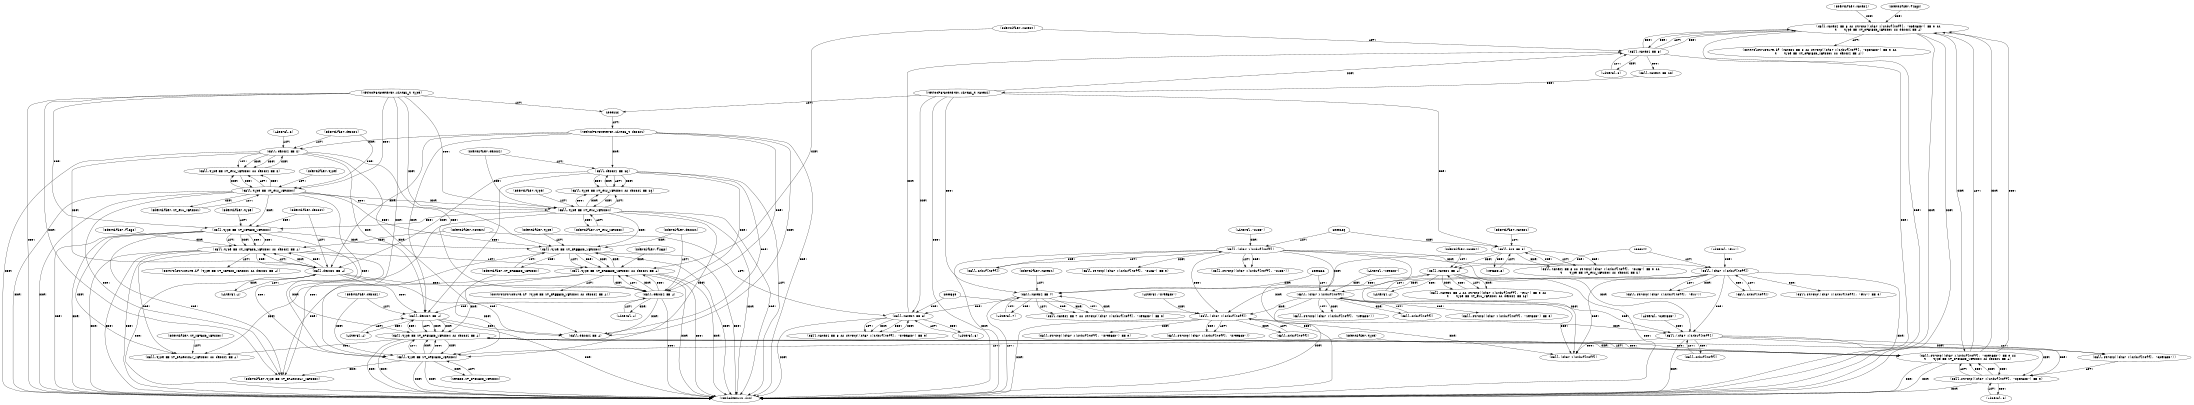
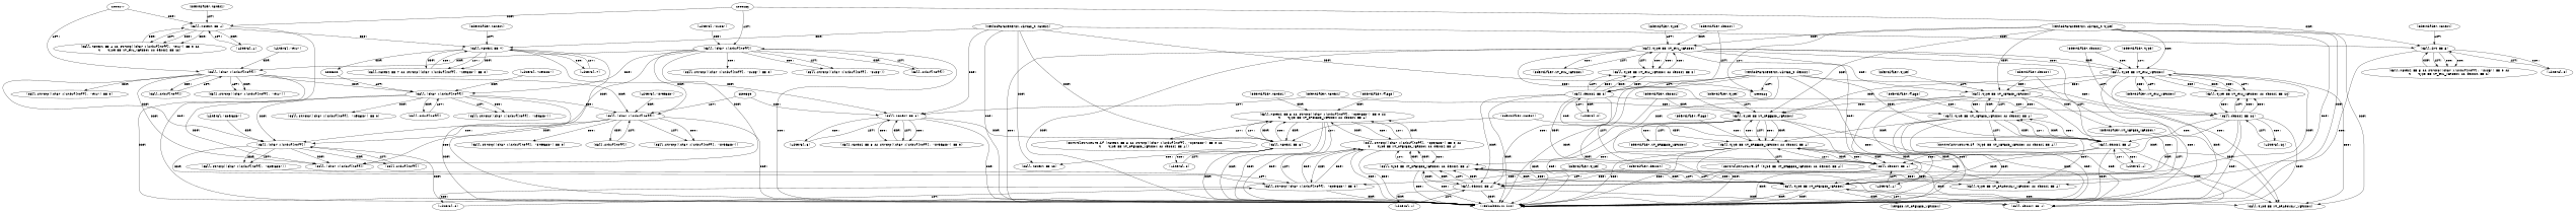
  digraph {
    fontname="DejaVu Sans Mono"
    node [fontname="DejaVu Sans Mono"]
    edge [fontname="DejaVu Sans Mono"]
    n1 [label="(Call,namesz == 8 && strcmp((char *)&nbuf[noff], \"OpenBSD\") == 0 &&\n\t    type == NT_OPENBSD_VERSION && descsz == 4)"]
    n2 [label="(Call,namesz == 8)"]
    n3 [label="(Call,strcmp((char *)&nbuf[noff], \"OpenBSD\") == 0 &&\n\t    type == NT_OPENBSD_VERSION && descsz == 4)"]
    n4 [label="(ControlStructure,if (namesz == 8 && strcmp((char *)&nbuf[noff], \"OpenBSD\") == 0 &&\n\t    type == NT_OPENBSD_VERSION && descsz == 4))"]
    n5 [label="(MethodReturn,int)"]
    n6 [label="(Call,namesz == 10)"]
    n7 [label="(Literal,8)"]
    n8 [label="(Call,strcmp((char *)&nbuf[noff], \"OpenBSD\") == 0)"]
    n9 [label="(Call,type == NT_OPENBSD_VERSION && descsz == 4)"]
    n10 [label="(Call,namesz == 8)"]
    n11 [label="(Literal,8)"]
    n12 [label="(Call,namesz == 8 && strcmp((char *)&nbuf[noff], \"FreeBSD\") == 0)"]
    n13 [label="(Call,namesz == 7)"]
    n14 [label="(Call,namesz == 7 && strcmp((char *)&nbuf[noff], \"NetBSD\") == 0)"]
    n15 [label="(Literal,7)"]
    n16 [label="(Call,namesz == 4)"]
    n17 [label="(Call,namesz == 4 && strcmp((char *)&nbuf[noff], \"GNU\") == 0 &&\n\t    type == NT_GNU_VERSION && descsz == 16)"]
    n18 [label="(Literal,4)"]
    n19 [label="(Call,int == 5)"]
    n20 [label="(Call,namesz == 5 && strcmp((char *)&nbuf[noff], \"SuSE\") == 0 &&\n\t    type == NT_GNU_VERSION && descsz == 2)"]
-   n21 [label="(NetBSD,5)"]
+   n21 [label="(Literal,5)"]
    n22 [label="(MethodParameterIn,uint32_t namesz)"]
    1000116
    n24 [label="(Literal,0)"]
    n25 [label="(Call,type == NT_OPENBSD_VERSION)"]
    n26 [label="(Call,descsz == 4)"]
    n27 [label="(Call,type == NT_DRAGONFLY_VERSION && descsz == 4)"]
    n28 [label="(Call,(char *)&nbuf[noff])"]
    n29 [label="(Call,&nbuf[noff])"]
    n30 [label="(Call,(char *)&nbuf[noff])"]
    n31 [label="(Call,strcmp((char *)&nbuf[noff], \"OpenBSD\"))"]
    n32 [label="(Call,(char *)&nbuf[noff])"]
    n33 [label="(Call,(char *)&nbuf[noff])"]
    n34 [label="(Call,(char *)&nbuf[noff])"]
    n35 [label="(Call,&nbuf[noff])"]
    n36 [label="(Call,strcmp((char *)&nbuf[noff], \"GNU\"))"]
    n37 [label="(Call,strcmp((char *)&nbuf[noff], \"GNU\") == 0)"]
    n38 [label="(Call,&nbuf[noff])"]
    n39 [label="(Call,strcmp((char *)&nbuf[noff], \"FreeBSD\"))"]
    n40 [label="(Call,strcmp((char *)&nbuf[noff], \"FreeBSD\") == 0)"]
    n41 [label="(Call,strcmp((char *)&nbuf[noff], \"NetBSD\") == 0)"]
    n42 [label="(Call,&nbuf[noff])"]
    n43 [label="(Call,strcmp((char *)&nbuf[noff], \"NetBSD\"))"]
    n44 [label="(Call,(char *)&nbuf[noff])"]
    n45 [label="(Call,&nbuf[noff])"]
    n46 [label="(Call,strcmp((char *)&nbuf[noff], \"SuSE\") == 0)"]
    n47 [label="(Call,strcmp((char *)&nbuf[noff], \"SuSE\"))"]
-   n48 [label="(Identifier,type == NT_DRAGONFLY_VERSION)"]
+   n48 [label="(Call,type == NT_DRAGONFLY_VERSION)"]
    n49 [label="(NetBSD,NT_OPENBSD_VERSION)"]
    n50 [label="(Call,descsz == 4)"]
    n51 [label="(Literal,4)"]
    n52 [label="(Call,type == NT_GNU_VERSION)"]
    n53 [label="(Call,type == NT_NETBSD_VERSION)"]
    n54 [label="(Call,type == NT_FREEBSD_VERSION)"]
    n55 [label="(Call,type == NT_GNU_VERSION && descsz == 16)"]
    n56 [label="(Identifier,NT_GNU_VERSION)"]
    n57 [label="(Call,type == NT_NETBSD_VERSION && descsz == 4)"]
    n58 [label="(Identifier,NT_NETBSD_VERSION)"]
    n59 [label="(Call,type == NT_FREEBSD_VERSION && descsz == 4)"]
    n60 [label="(Identifier,NT_FREEBSD_VERSION)"]
    n61 [label="(Call,descsz == 16)"]
    n62 [label="(Call,type == NT_GNU_VERSION)"]
    n63 [label="(Identifier,NT_GNU_VERSION)"]
    n64 [label="(Call,type == NT_GNU_VERSION && descsz == 2)"]
    n65 [label="(Call,descsz == 2)"]
    n66 [label="(MethodParameterIn,uint32_t type)"]
    n67 [label="(Call,descsz == 4)"]
    n68 [label="(ControlStructure,if (type == NT_NETBSD_VERSION && descsz == 4))"]
    n69 [label="(Call,descsz == 4)"]
    n70 [label="(ControlStructure,if (type == NT_FREEBSD_VERSION && descsz == 4))"]
    n71 [label="(Literal,4)"]
    n72 [label="(Literal,4)"]
+   n73 [label="(Literal,16)"]
    n74 [label="(Literal,2)"]
    n75 [label="(MethodParameterIn,uint32_t descsz)"]
    n76 [label="(Literal,\"GNU\")"]
    n77 [label="(Identifier,type)"]
    n78 [label="(Literal,\"SuSE\")"]
    n79 [label="(Literal,\"OpenBSD\")"]
    n80 [label="(Identifier,type)"]
    n81 [label="(Identifier,flags)"]
    n82 [label="(Identifier,type)"]
    n83 [label="(Identifier,namesz)"]
    n84 [label="(Identifier,descsz)"]
    n85 [label="(Identifier,namesz)"]
    n86 [label="(Identifier,flags)"]
    n87 [label="(Literal,\"FreeBSD\")"]
    n88 [label="(Identifier,namesz)"]
    n89 [label="(Identifier,descsz)"]
    n90 [label="(Identifier,namesz)"]
    n91 [label="(Identifier,type)"]
    n92 [label="(Identifier,namesz)"]
    n93 [label="(Identifier,descsz)"]
    n94 [label="(Literal,\"NetBSD\")"]
    n95 [label="(Identifier,namesz)"]
    n96 [label="(Identifier,descsz)"]
    n97 [label="(Identifier,descsz)"]
    n98 [label="(Identifier,flags)"]
    n99 [label="(Identifier,type)"]
-   1000360
+   1000360 [label=1200360]
    1000322
    1000177
    1000136
    n1 -> n2 [label="CFG: "]
    n1 -> n3 [label="CFG: "]
    n1 -> n4 [label="AST: "]
    n1 -> n5 [label="DDG: "]
    n1 -> n5 [label="DDG: "]
    n1 -> n5 [label="DDG: "]
    n2 -> n1 [label="AST: "]
    n2 -> n1 [label="DDG: "]
    n2 -> n1 [label="DDG: "]
    n2 -> n5 [label="DDG: "]
    n2 -> n6 [label="DDG: "]
    n2 -> n7 [label="CFG: "]
    n3 -> n1 [label="AST: "]
    n3 -> n1 [label="DDG: "]
    n3 -> n1 [label="DDG: "]
    n3 -> n5 [label="DDG: "]
    n3 -> n5 [label="DDG: "]
    n3 -> n8 [label="CFG: "]
    n3 -> n9 [label="CFG: "]
    n7 -> n2 [label="AST: "]
    n8 -> n3 [label="AST: "]
    n8 -> n3 [label="DDG: "]
    n8 -> n3 [label="DDG: "]
    n8 -> n5 [label="DDG: "]
    n8 -> n24 [label="CFG: "]
    n9 -> n3 [label="AST: "]
    n9 -> n3 [label="DDG: "]
    n9 -> n3 [label="DDG: "]
    n9 -> n5 [label="DDG: "]
    n9 -> n5 [label="DDG: "]
    n9 -> n25 [label="CFG: "]
    n9 -> n26 [label="CFG: "]
    n9 -> n27 [label="DDG: "]
    n10 -> n2 [label="DDG: "]
    n10 -> n5 [label="DDG: "]
    n10 -> n11 [label="CFG: "]
    n10 -> n12 [label="AST: "]
    n10 -> n12 [label="DDG: "]
    n10 -> n12 [label="DDG: "]
    n11 -> n10 [label="AST: "]
    n12 -> n10 [label="CFG: "]
-   n13 -> n5 [label="AST: "]
+   n13 -> n5 [label="DDG: "]
    n13 -> n10 [label="DDG: "]
    n13 -> n14 [label="AST: "]
    n13 -> n14 [label="DDG: "]
    n13 -> n14 [label="DDG: "]
    n13 -> n15 [label="CFG: "]
    n14 -> n13 [label="CFG: "]
    n15 -> n13 [label="AST: "]
    n16 -> n5 [label="DDG: "]
    n16 -> n13 [label="DDG: "]
    n16 -> n17 [label="AST: "]
    n16 -> n17 [label="DDG: "]
    n16 -> n17 [label="DDG: "]
    n16 -> n18 [label="CFG: "]
    n17 -> n16 [label="CFG: "]
    n18 -> n16 [label="AST: "]
    n19 -> n5 [label="DDG: "]
-   n19 -> n16 [label="DDG: "]
+   1000136 -> n16 [label="DDG: "]
    n19 -> n20 [label="AST: "]
    n19 -> n20 [label="DDG: "]
    n19 -> n20 [label="DDG: "]
    n19 -> n21 [label="CFG: "]
    n20 -> n19 [label="CFG: "]
    n21 -> n19 [label="AST: "]
    n22 -> n2 [label="DDG: "]
    n22 -> n5 [label="DDG: "]
-   n6 -> n22 [label="DDG: "]
+   n22 -> n6 [label="DDG: "]
    n22 -> n10 [label="DDG: "]
    n22 -> n13 [label="DDG: "]
    n22 -> n19 [label="DDG: "]
-   n22 -> 1000116 [label="AST: "]
+   n22 -> 1000116 [label="DDG: "]
    n24 -> n8 [label="AST: "]
    n25 -> n5 [label="DDG: "]
    n25 -> n5 [label="DDG: "]
    n25 -> n9 [label="AST: "]
    n25 -> n9 [label="DDG: "]
    n25 -> n9 [label="DDG: "]
    n25 -> n48 [label="DDG: "]
    n25 -> n49 [label="CFG: "]
    n26 -> n5 [label="DDG: "]
    n26 -> n9 [label="AST: "]
    n26 -> n9 [label="DDG: "]
    n26 -> n9 [label="DDG: "]
    n26 -> n50 [label="DDG: "]
    n26 -> n51 [label="CFG: "]
    n28 -> n5 [label="DDG: "]
    n28 -> n8 [label="DDG: "]
    n28 -> n29 [label="CFG: "]
    n28 -> n30 [label="DDG: "]
    n28 -> n31 [label="AST: "]
    n28 -> n31 [label="DDG: "]
    n29 -> n28 [label="AST: "]
    n31 -> n8 [label="AST: "]
    n32 -> n5 [label="DDG: "]
    n32 -> n28 [label="DDG: "]
    n32 -> n30 [label="DDG: "]
    n32 -> n33 [label="DDG: "]
    n32 -> n34 [label="DDG: "]
    n32 -> n35 [label="CFG: "]
    n32 -> n36 [label="AST: "]
    n32 -> n36 [label="DDG: "]
    n32 -> n37 [label="DDG: "]
    n33 -> n5 [label="DDG: "]
    n33 -> n28 [label="DDG: "]
    n33 -> n30 [label="DDG: "]
    n33 -> n38 [label="CFG: "]
    n33 -> n39 [label="AST: "]
    n33 -> n39 [label="DDG: "]
    n33 -> n40 [label="DDG: "]
    n34 -> n5 [label="DDG: "]
    n34 -> n28 [label="DDG: "]
    n34 -> n30 [label="DDG: "]
    n34 -> n33 [label="DDG: "]
    n34 -> n41 [label="DDG: "]
    n34 -> n42 [label="CFG: "]
    n34 -> n43 [label="AST: "]
    n34 -> n43 [label="DDG: "]
    n35 -> n32 [label="AST: "]
    n38 -> n33 [label="AST: "]
    n42 -> n34 [label="AST: "]
    n44 -> n5 [label="DDG: "]
    n44 -> n28 [label="DDG: "]
    n44 -> n30 [label="DDG: "]
    n44 -> n32 [label="DDG: "]
    n44 -> n33 [label="DDG: "]
    n44 -> n34 [label="DDG: "]
    n44 -> n45 [label="CFG: "]
    n44 -> n46 [label="DDG: "]
    n44 -> n47 [label="AST: "]
    n44 -> n47 [label="DDG: "]
    n45 -> n44 [label="AST: "]
    n49 -> n25 [label="AST: "]
    n51 -> n26 [label="AST: "]
    n52 -> n5 [label="DDG: "]
    n52 -> n5 [label="DDG: "]
    n52 -> n25 [label="DDG: "]
    n52 -> n48 [label="DDG: "]
    n52 -> n53 [label="DDG: "]
    n52 -> n54 [label="DDG: "]
    n52 -> n55 [label="AST: "]
    n52 -> n55 [label="DDG: "]
    n52 -> n55 [label="DDG: "]
    n52 -> n56 [label="CFG: "]
    n53 -> n5 [label="DDG: "]
    n53 -> n5 [label="DDG: "]
    n53 -> n25 [label="DDG: "]
    n53 -> n48 [label="DDG: "]
    n53 -> n54 [label="DDG: "]
    n53 -> n57 [label="AST: "]
    n53 -> n57 [label="DDG: "]
    n53 -> n57 [label="DDG: "]
-   n53 -> n27 [label="CFG: "]
+   n53 -> n58 [label="CFG: "]
    n54 -> n5 [label="DDG: "]
    n54 -> n5 [label="DDG: "]
-   n60 -> n25 [label="DDG: "]
+   n54 -> n25 [label="DDG: "]
    n54 -> n48 [label="DDG: "]
    n54 -> n59 [label="AST: "]
    n54 -> n59 [label="DDG: "]
    n54 -> n59 [label="DDG: "]
    n54 -> n60 [label="CFG: "]
    n55 -> n52 [label="CFG: "]
    n55 -> n61 [label="CFG: "]
    n56 -> n52 [label="AST: "]
    n57 -> n5 [label="DDG: "]
    n57 -> n5 [label="DDG: "]
    n57 -> n5 [label="DDG: "]
-   n57 -> n9 [label="DDG: "]
    n57 -> n27 [label="DDG: "]
    n57 -> n53 [label="CFG: "]
-   n57 -> n59 [label="AST: "]
+   n57 -> n59 [label="DDG: "]
    n57 -> n67 [label="CFG: "]
    n57 -> n68 [label="AST: "]
    n58 -> n27 [label="AST: "]
    n59 -> n5 [label="DDG: "]
    n59 -> n5 [label="DDG: "]
    n59 -> n5 [label="DDG: "]
    n59 -> n9 [label="DDG: "]
    n59 -> n27 [label="DDG: "]
    n59 -> n54 [label="CFG: "]
    n59 -> n69 [label="CFG: "]
    n59 -> n70 [label="AST: "]
    n60 -> n54 [label="AST: "]
-   n61 -> n5 [label="AST: "]
+   n61 -> n5 [label="DDG: "]
    n61 -> n26 [label="DDG: "]
    n61 -> n50 [label="DDG: "]
    n61 -> n55 [label="AST: "]
    n61 -> n55 [label="DDG: "]
    n61 -> n55 [label="DDG: "]
    n61 -> n67 [label="DDG: "]
    n61 -> n69 [label="DDG: "]
+   n61 -> n73 [label="CFG: "]
    n62 -> n5 [label="DDG: "]
    n62 -> n5 [label="DDG: "]
    n62 -> n25 [label="DDG: "]
    n62 -> n48 [label="DDG: "]
    n62 -> n52 [label="DDG: "]
    n62 -> n52 [label="DDG: "]
    n62 -> n53 [label="DDG: "]
    n62 -> n54 [label="DDG: "]
    n62 -> n63 [label="CFG: "]
    n62 -> n64 [label="AST: "]
    n62 -> n64 [label="DDG: "]
    n62 -> n64 [label="DDG: "]
    n63 -> n62 [label="AST: "]
    n64 -> n62 [label="CFG: "]
    n64 -> n65 [label="CFG: "]
    n65 -> n5 [label="DDG: "]
    n65 -> n26 [label="DDG: "]
    n65 -> n50 [label="DDG: "]
+   n65 -> n61 [label="DDG: "]
    n65 -> n64 [label="AST: "]
    n65 -> n64 [label="DDG: "]
    n65 -> n64 [label="DDG: "]
    n65 -> n67 [label="DDG: "]
    n65 -> n69 [label="DDG: "]
+   n65 -> n74 [label="CFG: "]
    n66 -> n5 [label="DDG: "]
    n66 -> 1000116 [label="AST: "]
    n66 -> n25 [label="DDG: "]
    n66 -> n48 [label="DDG: "]
    n66 -> n52 [label="DDG: "]
    n66 -> n53 [label="CFG: "]
    n66 -> n54 [label="DDG: "]
    n66 -> n62 [label="DDG: "]
    n67 -> n5 [label="DDG: "]
    n67 -> n26 [label="DDG: "]
    n67 -> n50 [label="DDG: "]
    n67 -> n57 [label="AST: "]
    n67 -> n57 [label="DDG: "]
    n67 -> n57 [label="DDG: "]
    n67 -> n69 [label="DDG: "]
    n67 -> n71 [label="CFG: "]
    n69 -> n5 [label="DDG: "]
    n69 -> n26 [label="DDG: "]
    n69 -> n50 [label="DDG: "]
    n69 -> n59 [label="AST: "]
    n69 -> n59 [label="DDG: "]
    n69 -> n59 [label="DDG: "]
    n69 -> n72 [label="CFG: "]
    n71 -> n67 [label="AST: "]
    n72 -> n69 [label="AST: "]
+   n73 -> n61 [label="AST: "]
    n74 -> n65 [label="AST: "]
    n75 -> n5 [label="DDG: "]
-   1000116 -> n75 [label="AST: "]
+   n75 -> 1000116 [label="AST: "]
    n75 -> n26 [label="DDG: "]
    n75 -> n50 [label="DDG: "]
-   n75 -> n61 [label="DDG: "]
-   n75 -> n65 [label="DDG: "]
+   n75 -> n61 [label="CFG: "]
+   n75 -> n65 [label="AST: "]
    n75 -> n67 [label="DDG: "]
    n75 -> n69 [label="DDG: "]
    n76 -> n32 [label="CFG: "]
    n77 -> n52 [label="AST: "]
    n78 -> n44 [label="CFG: "]
    n79 -> n28 [label="CFG: "]
    n80 -> n62 [label="AST: "]
    n81 -> n59 [label="CFG: "]
    n82 -> n54 [label="AST: "]
    n83 -> n16 [label="AST: "]
    n84 -> n52 [label="CFG: "]
    n84 -> n61 [label="AST: "]
    n85 -> n1 [label="CFG: "]
    n86 -> n57 [label="CFG: "]
    n87 -> n33 [label="CFG: "]
    n88 -> n19 [label="AST: "]
    n89 -> n62 [label="CFG: "]
    n89 -> n65 [label="AST: "]
    n90 -> n2 [label="AST: "]
    n90 -> n59 [label="CFG: "]
    n91 -> n8 [label="CFG: "]
    n91 -> n25 [label="AST: "]
    n92 -> n13 [label="AST: "]
    n93 -> n53 [label="CFG: "]
    n93 -> n67 [label="AST: "]
    n94 -> n34 [label="CFG: "]
    n95 -> n10 [label="AST: "]
    n95 -> n57 [label="CFG: "]
    n96 -> n54 [label="CFG: "]
    n96 -> n69 [label="AST: "]
    n97 -> n25 [label="CFG: "]
    n97 -> n26 [label="AST: "]
    n98 -> n1 [label="CFG: "]
    n99 -> n53 [label="AST: "]
    1000360 -> n10 [label="CFG: "]
    1000360 -> n33 [label="AST: "]
-   1000322 -> n13 [label="CFG: "]
+   n13 -> 1000322 [label="CFG: "]
    1000322 -> n34 [label="AST: "]
-   1000177 -> n16 [label="DDG: "]
+   1000177 -> n16 [label="CFG: "]
    1000177 -> n32 [label="AST: "]
    1000136 -> n19 [label="CFG: "]
    1000136 -> n44 [label="AST: "]
  }
